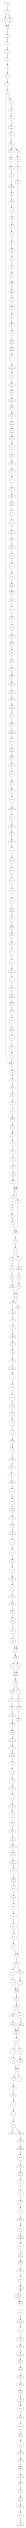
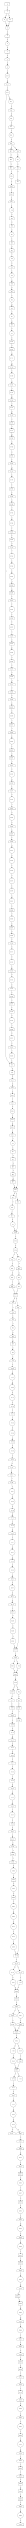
  strict digraph {
    fontname="Roboto Mono"
    node [fontname="Roboto Mono" shape=circle]
    edge [arrowhead=diamond fontname="Roboto Mono"]
    S0 [shape=note]
    S1 [shape=note]
    S2
    S3 [shape=note]
    S4
    S5 [shape=house]
    S6
    S7 [shape=note]
    S8 [shape=house]
    S9
    S10
    S11 [shape=house]
    S12
    S13 [shape=note]
    S14
    S15 [shape=note]
    S16 [shape=house]
    S17 [shape=house]
    S18
    S20 [shape=house]
    S21 [shape=house]
    S22 [shape=note]
    S23
    S24 [shape=house]
    S25 [shape=house]
    S26
    S27 [shape=note]
    S28 [shape=house]
    S29 [shape=note]
    S30 [shape=note]
    S31
    S32 [shape=note]
    S33 [shape=note]
    S34 [shape=house]
    S35 [shape=house]
    S36
    S37 [shape=note]
    S38
    S39 [shape=house]
    S40 [shape=note]
    S41 [shape=note]
    S42 [shape=note]
    S43 [shape=note]
    S44 [shape=note]
    S45 [shape=note]
    S46 [shape=house]
    S47
    S48 [shape=house]
    S49 [shape=note]
    S50
    S51 [shape=house]
    S52
    S53 [shape=note]
    S54 [shape=note]
    S55
    S56
    S57 [shape=note]
    S58 [shape=note]
    S59 [shape=house]
    S60
    S61
    S62
    S63 [shape=house]
    S64 [shape=note]
    S65
    S66
    S67 [shape=note]
    S68 [shape=house]
    S69
    S70
    S71 [shape=note]
    S72 [shape=house]
    S73 [shape=house]
    S74 [shape=house]
    S75
    S76 [shape=house]
    S77 [shape=note]
    S78 [shape=note]
    S79 [shape=house]
    S80 [shape=house]
    S81 [shape=house]
    S82
    S83
    S84
    S85
    S86 [shape=house]
    S87 [shape=note]
    S88 [shape=note]
    S89 [shape=note]
    S90
    S91
    S92
    S93 [shape=note]
    S94
    S95 [shape=note]
    S96 [shape=house]
    S97 [shape=house]
    S98 [shape=house]
    S99
    S100 [shape=house]
    S101 [shape=note]
    S102 [shape=note]
    S103 [shape=note]
    S104
    S105 [shape=house]
    S106 [shape=note]
    S107 [shape=note]
    S108
    S109 [shape=note]
    S110 [shape=note]
    S111
    S112
    S113 [shape=note]
    S114 [shape=house]
    S115 [shape=house]
    S116 [shape=note]
    S117 [shape=house]
    S118
    S119 [shape=house]
    S120
    S121 [shape=note]
    S122 [shape=house]
    S123
    S124 [shape=note]
    S125 [shape=house]
    S126
    S127 [shape=note]
    S128 [shape=note]
    S129 [shape=note]
    S130
    S131 [shape=house]
    S132 [shape=note]
    S133 [shape=house]
    S134 [shape=note]
    S135
    S136 [shape=house]
    S137 [shape=note]
    S138
    S139 [shape=note]
    S140 [shape=house]
    S141
    S142 [shape=house]
    S143 [shape=house]
    S144 [shape=house]
    S145 [shape=note]
    S146 [shape=house]
    S147 [shape=note]
    S148 [shape=house]
    S149
    S150 [shape=house]
    S151 [shape=note]
    S152 [shape=house]
    S153 [shape=house]
    S154
    S155 [shape=note]
    S156 [shape=house]
    S157
    S158
    S159
    S160
    S161
    S162 [shape=note]
    S163
    S164 [shape=note]
    S165 [shape=note]
    S166
    S167 [shape=house]
    S168 [shape=note]
    S169 [shape=house]
    S170 [shape=note]
    S171 [shape=note]
    S172 [shape=note]
    S173
    S174 [shape=house]
    S175 [shape=house]
    S176 [shape=house]
    S177 [shape=house]
    S178
    S179 [shape=note]
    S180 [shape=note]
    S181 [shape=house]
    S182 [shape=note]
    S183 [shape=house]
    S184 [shape=house]
    S185
    S186 [shape=house]
    S187
    S188
    S189
    S190 [shape=note]
    S191
    S192 [shape=note]
    S193
    S194
    S195 [shape=note]
    S196
    S197 [shape=house]
    S201 [shape=house]
    S198
    S199
    S200 [shape=note]
    S202 [shape=house]
    S203 [shape=house]
    S204
    S205 [shape=house]
    S206 [shape=note]
    S207
    S208
    S209 [shape=house]
    S210 [shape=house]
    S211 [shape=house]
    S212
    S213
    S214
    S215 [shape=house]
    S216
    S217 [shape=house]
    S218
    S219 [shape=note]
    S220
    S221 [shape=note]
    S222
    S223
    S224
    S225 [shape=note]
    S226
    S227
    S228 [shape=note]
    S229
    S230 [shape=note]
    S231 [shape=house]
    S232
    S233
    S234 [shape=house]
    S235 [shape=note]
    S236
    S237
    S238 [shape=house]
    S239 [shape=house]
    S240
    S241 [shape=note]
    S242 [shape=note]
    S243
    S244 [shape=note]
    S245 [shape=note]
    S246 [shape=house]
    S247 [shape=house]
    S248
    S249 [shape=note]
    S250 [shape=house]
    S251 [shape=house]
    S252 [shape=note]
    S253 [shape=house]
    S254 [shape=note]
    S255 [shape=house]
    S256
    S257 [shape=note]
    S258 [shape=house]
    S259
    S260
    S261 [shape=note]
    S262 [shape=house]
    S263 [shape=house]
    S264 [shape=house]
    S265
    S266 [shape=house]
    S267 [shape=note]
    S268 [shape=note]
    S269 [shape=note]
    S270 [shape=note]
    S271 [shape=house]
    S272 [shape=house]
    S273
    S274 [shape=house]
    S275 [shape=note]
    S276 [shape=note]
    S277 [shape=house]
    S278 [shape=house]
    S279
    S280
    S281 [shape=house]
    S282 [shape=house]
    S283
    S284
    S285 [shape=house]
    S286 [shape=note]
    S287 [shape=note]
    S288
    S289 [shape=house]
    S290 [shape=house]
    S291
    S292 [shape=house]
    S293
    S294 [shape=note]
    S295
    S296 [shape=house]
    S297
    S298 [shape=note]
    S299
    S300 [shape=note]
    S301
    S302 [shape=note]
    S303 [shape=note]
    S304 [shape=house]
    S305
    S306
    S307 [shape=note]
    S308 [shape=house]
    S309 [shape=note]
    S310 [shape=house]
    S311
    S312
    S313 [shape=house]
    S314
    S315 [shape=house]
    S316 [shape=note]
    S317 [shape=note]
    S318 [shape=note]
    S319
    S320 [shape=note]
    S321
    S322 [shape=house]
    S323
    S0 -> S1 [arrowhead=tee label=T]
    S1 -> S2 [label=T]
    S1 -> S3 [label=C]
    S2 -> S4 [label=C]
    S3 -> S4 [label=C]
    S4 -> S5 [arrowhead=tee label=A]
    S5 -> S6 [arrowhead=tee label=A]
    S6 -> S7 [label=G]
    S7 -> S8 [arrowhead=tee label=G]
    S8 -> S9 [label=C]
    S9 -> S10 [label=T]
    S10 -> S11 [label=T]
    S11 -> S12 [arrowhead=tee label=C]
    S12 -> S13 [arrowhead=tee label=C]
    S12 -> S14 [label=C]
    S13 -> S15 [label=A]
    S14 -> S16 [arrowhead=tee label=A]
    S15 -> S17 [arrowhead=tee label=G]
    S16 -> S18 [arrowhead=tee label=G]
    S17 -> S20 [arrowhead=tee label=G]
    S18 -> S21 [arrowhead=tee label=G]
    S20 -> S22 [label=C]
    S21 -> S23 [arrowhead=tee label=T]
    S22 -> S24 [arrowhead=tee label=T]
    S23 -> S25 [arrowhead=tee label=G]
    S24 -> S26 [arrowhead=tee label=G]
    S25 -> S27 [label=C]
    S25 -> S28 [label=A]
    S26 -> S29 [label=C]
    S27 -> S30 [arrowhead=tee label=A]
    S28 -> S31 [label=G]
    S29 -> S32 [label=C]
    S30 -> S33 [arrowhead=tee label=G]
    S31 -> S34 [arrowhead=tee label=A]
    S32 -> S35 [label=C]
    S33 -> S36 [arrowhead=tee label=T]
    S34 -> S37 [arrowhead=tee label=G]
    S35 -> S38 [label=T]
    S36 -> S39 [label=A]
    S37 -> S40 [label=C]
    S38 -> S41 [arrowhead=tee label=C]
    S39 -> S42 [arrowhead=tee label=C]
    S40 -> S43 [arrowhead=tee label=A]
    S40 -> S44 [label=T]
    S41 -> S45 [arrowhead=tee label=A]
    S42 -> S46 [arrowhead=tee label=A]
    S43 -> S47 [arrowhead=tee label=T]
    S44 -> S48 [arrowhead=tee label=A]
    S45 -> S49 [arrowhead=tee label=A]
    S46 -> S50 [label=T]
    S47 -> S51 [label=T]
    S48 -> S52 [arrowhead=tee label=A]
    S49 -> S53 [arrowhead=tee label=C]
    S50 -> S54 [arrowhead=tee label=G]
    S51 -> S55 [arrowhead=tee label=G]
    S52 -> S56 [arrowhead=tee label=G]
    S53 -> S57 [label=A]
    S54 -> S58 [arrowhead=tee label=G]
    S55 -> S48 [label=A]
    S56 -> S59 [arrowhead=tee label=C]
    S56 -> S60 [label=A]
    S57 -> S40 [label=C]
    S58 -> S61 [label=A]
    S59 -> S62 [arrowhead=tee label=A]
    S60 -> S63 [arrowhead=tee label=C]
    S61 -> S64 [arrowhead=tee label=C]
    S62 -> S65 [arrowhead=tee label=G]
    S63 -> S66 [arrowhead=tee label=C]
    S64 -> S67 [label=A]
    S65 -> S68 [arrowhead=tee label=T]
    S66 -> S69 [label=A]
    S67 -> S70 [arrowhead=tee label=T]
    S68 -> S71 [arrowhead=tee label=T]
    S69 -> S71 [arrowhead=tee label=T]
    S70 -> S72 [arrowhead=tee label=G]
    S71 -> S73 [arrowhead=tee label=A]
    S71 -> S74 [arrowhead=tee label=G]
    S72 -> S75 [label=C]
    S73 -> S76 [label=T]
    S74 -> S77 [label=C]
    S75 -> S78 [label=A]
    S76 -> S79 [arrowhead=tee label=C]
    S77 -> S80 [label=C]
    S78 -> S81 [label=G]
    S79 -> S82 [arrowhead=tee label=T]
    S80 -> S83 [arrowhead=tee label=A]
    S80 -> S84 [label=T]
    S81 -> S85 [arrowhead=tee label=C]
    S82 -> S86 [label=G]
    S83 -> S87 [arrowhead=tee label=G]
    S84 -> S87 [label=G]
    S85 -> S88 [label=A]
    S86 -> S89 [label=A]
    S87 -> S90 [label=A]
    S88 -> S91 [label=T]
    S89 -> S92 [label=A]
    S90 -> S93 [label=C]
    S90 -> S94 [arrowhead=tee label=G]
    S91 -> S95 [label=G]
    S92 -> S96 [label=C]
    S93 -> S97 [arrowhead=tee label=A]
    S94 -> S98 [arrowhead=tee label=A]
    S95 -> S99 [label=G]
    S96 -> S100 [arrowhead=tee label=A]
    S97 -> S101 [arrowhead=tee label=A]
    S98 -> S102 [arrowhead=tee label=A]
    S99 -> S103 [arrowhead=tee label=G]
    S100 -> S104 [label=G]
    S101 -> S105 [arrowhead=tee label=T]
    S102 -> S106 [label=T]
    S103 -> S107 [arrowhead=tee label=A]
    S104 -> S108 [label=G]
    S105 -> S109 [label=A]
    S106 -> S110 [label=A]
    S107 -> S111 [label=A]
    S108 -> S112 [arrowhead=tee label=G]
    S109 -> S113 [label=A]
    S110 -> S114 [arrowhead=tee label=A]
    S111 -> S115 [label=G]
    S112 -> S116 [arrowhead=tee label=C]
    S113 -> S117 [label=G]
    S114 -> S118 [arrowhead=tee label=G]
    S114 -> S119 [label=C]
    S115 -> S120 [label=G]
    S116 -> S121 [arrowhead=tee label=C]
    S117 -> S122 [label=G]
    S118 -> S123 [arrowhead=tee label=G]
    S119 -> S124 [label=C]
    S120 -> S125 [label=A]
    S121 -> S126 [label=T]
    S122 -> S127 [label=G]
    S123 -> S128 [label=G]
    S124 -> S128 [arrowhead=tee label=G]
    S125 -> S129 [label=T]
    S126 -> S130 [arrowhead=tee label=G]
    S127 -> S131 [arrowhead=tee label=G]
    S128 -> S132 [label=G]
    S129 -> S133 [label=G]
    S130 -> S134 [label=G]
    S131 -> S135 [label=T]
    S132 -> S136 [label=A]
    S133 -> S137 [label=T]
    S134 -> S138 [label=A]
    S135 -> S139 [label=T]
    S136 -> S140 [arrowhead=tee label=T]
    S136 -> S141 [arrowhead=tee label=G]
    S137 -> S142 [label=G]
    S138 -> S143 [arrowhead=tee label=T]
    S139 -> S144 [label=G]
    S140 -> S145 [arrowhead=tee label=G]
    S141 -> S146 [arrowhead=tee label=A]
    S142 -> S147 [arrowhead=tee label=A]
    S143 -> S148 [arrowhead=tee label=G]
    S144 -> S149 [label=G]
    S145 -> S150 [label=G]
    S146 -> S150 [arrowhead=tee label=G]
    S147 -> S151 [label=T]
    S148 -> S152 [label=C]
    S149 -> S153 [label=C]
    S150 -> S154 [label=A]
    S151 -> S155 [label=G]
    S152 -> S156 [arrowhead=tee label=T]
    S153 -> S157 [label=T]
    S154 -> S158 [arrowhead=tee label=C]
    S154 -> S159 [arrowhead=tee label=G]
    S155 -> S160 [label=A]
    S156 -> S161 [arrowhead=tee label=T]
    S157 -> S162 [arrowhead=tee label=G]
    S158 -> S163 [label=T]
    S159 -> S164 [label=C]
    S160 -> S165 [arrowhead=tee label=G]
    S161 -> S166 [label=T]
    S162 -> S167 [label=A]
    S163 -> S168 [label=T]
    S164 -> S168 [arrowhead=tee label=T]
    S165 -> S169 [label=C]
    S166 -> S170 [arrowhead=tee label=G]
    S167 -> S171 [label=C]
    S168 -> S172 [label=A]
    S168 -> S173 [arrowhead=tee label=C]
    S169 -> S174 [label=A]
    S170 -> S175 [label=G]
    S171 -> S176 [label=A]
    S172 -> S177 [label=G]
    S174 -> S178 [label=C]
    S175 -> S179 [arrowhead=tee label=C]
    S176 -> S180 [arrowhead=tee label=A]
    S177 -> S181 [arrowhead=tee label=G]
    S178 -> S182 [arrowhead=tee label=C]
    S179 -> S183 [label=C]
    S180 -> S184 [arrowhead=tee label=G]
    S181 -> S185 [label=C]
    S182 -> S186 [label=C]
    S183 -> S187 [arrowhead=tee label=A]
    S184 -> S188 [label=A]
    S185 -> S189 [label=G]
    S186 -> S190 [label=T]
    S187 -> S191 [label=G]
    S188 -> S192 [label=T]
    S189 -> S193 [label=G]
    S190 -> S194 [arrowhead=tee label=T]
    S191 -> S195 [label=C]
    S192 -> S196 [arrowhead=tee label=G]
    S193 -> S197 [arrowhead=tee label=G]
    S193 -> S201 [arrowhead=tee label=G]
    S194 -> S198 [label=A]
    S195 -> S199 [label=A]
    S196 -> S200 [arrowhead=tee label=G]
    S201 -> S205 [arrowhead=tee label=G]
    S198 -> S202 [arrowhead=tee label=C]
    S199 -> S203 [label=A]
    S200 -> S204 [arrowhead=tee label=A]
    S202 -> S206 [arrowhead=tee label=C]
    S203 -> S207 [label=A]
    S204 -> S208 [label=C]
    S205 -> S209 [label=C]
    S206 -> S210 [arrowhead=tee label=A]
    S207 -> S211 [arrowhead=tee label=G]
    S208 -> S212 [label=C]
    S209 -> S213 [label=C]
    S210 -> S214 [arrowhead=tee label=T]
    S211 -> S215 [label=G]
    S212 -> S216 [arrowhead=tee label=C]
    S213 -> S217 [label=C]
    S214 -> S218 [label=C]
    S215 -> S219 [arrowhead=tee label=A]
    S216 -> S220 [label=C]
    S217 -> S221 [label=C]
    S218 -> S222 [label=C]
    S219 -> S223 [label=A]
    S220 -> S110 [arrowhead=tee label=A]
    S221 -> S224 [label=G]
    S222 -> S225 [label=T]
    S223 -> S226 [arrowhead=tee label=A]
    S224 -> S227 [arrowhead=tee label=T]
    S225 -> S228 [label=G]
    S226 -> S229 [arrowhead=tee label=A]
    S227 -> S230 [arrowhead=tee label=G]
    S228 -> S231 [arrowhead=tee label=C]
    S229 -> S77 [label=C]
    S230 -> S232 [label=A]
    S231 -> S233 [arrowhead=tee label=C]
    S232 -> S234 [arrowhead=tee label=A]
    S233 -> S235 [arrowhead=tee label=C]
    S234 -> S236 [label=G]
    S235 -> S237 [arrowhead=tee label=C]
    S236 -> S238 [label=A]
    S237 -> S239 [arrowhead=tee label=T]
    S238 -> S240 [label=C]
    S239 -> S241 [arrowhead=tee label=A]
    S240 -> S242 [arrowhead=tee label=C]
    S241 -> S243 [label=C]
    S242 -> S244 [label=C]
    S243 -> S245 [arrowhead=tee label=A]
    S244 -> S246 [arrowhead=tee label=C]
    S245 -> S247 [arrowhead=tee label=A]
    S246 -> S248 [label=T]
    S247 -> S249 [label=A]
    S248 -> S250 [label=C]
    S249 -> S251 [label=T]
    S250 -> S252 [arrowhead=tee label=C]
    S251 -> S253 [arrowhead=tee label=A]
    S252 -> S254 [label=T]
    S253 -> S255 [arrowhead=tee label=G]
-   S254 -> S250 [label=G]
+   S254 -> S256 [label=G]
    S255 -> S257 [label=C]
    S256 -> S258 [label=G]
    S257 -> S259 [arrowhead=tee label=G]
    S258 -> S260 [label=C]
    S259 -> S261 [label=T]
    S260 -> S262 [arrowhead=tee label=C]
    S261 -> S263 [arrowhead=tee label=T]
    S262 -> S264 [label=C]
    S263 -> S265 [label=C]
    S264 -> S266 [arrowhead=tee label=G]
    S265 -> S267 [arrowhead=tee label=C]
    S266 -> S268 [label=T]
    S267 -> S269 [label=A]
    S268 -> S270 [label=C]
    S269 -> S271 [label=T]
    S270 -> S272 [arrowhead=tee label=C]
    S271 -> S273 [arrowhead=tee label=G]
    S272 -> S274 [arrowhead=tee label=C]
    S273 -> S275 [label=G]
    S274 -> S276 [arrowhead=tee label=C]
    S275 -> S277 [label=C]
    S276 -> S278 [label=C]
    S277 -> S279 [arrowhead=tee label=G]
    S278 -> S280 [label=G]
    S279 -> S281 [arrowhead=tee label=T]
    S280 -> S282 [arrowhead=tee label=A]
    S281 -> S283 [arrowhead=tee label=G]
    S282 -> S284 [arrowhead=tee label=G]
    S283 -> S285 [arrowhead=tee label=G]
    S284 -> S286 [arrowhead=tee label=C]
    S285 -> S287 [label=G]
    S286 -> S288 [label=C]
    S287 -> S289 [label=C]
    S288 -> S290 [label=C]
    S289 -> S291 [label=A]
    S290 -> S292 [label=A]
    S291 -> S293 [label=G]
    S292 -> S294 [arrowhead=tee label=T]
    S293 -> S295 [arrowhead=tee label=C]
    S294 -> S296 [arrowhead=tee label=C]
    S295 -> S297 [arrowhead=tee label=A]
    S296 -> S298 [label=G]
    S297 -> S299 [arrowhead=tee label=C]
    S298 -> S300 [label=G]
    S299 -> S301 [label=T]
    S300 -> S302 [label=C]
    S301 -> S303 [arrowhead=tee label=G]
    S302 -> S304 [arrowhead=tee label=A]
    S303 -> S305 [arrowhead=tee label=T]
    S304 -> S306 [label=C]
    S305 -> S307 [label=G]
    S306 -> S308 [arrowhead=tee label=A]
    S307 -> S309 [label=G]
    S309 -> S310 [arrowhead=tee label=A]
    S310 -> S311 [arrowhead=tee label=G]
    S311 -> S312 [arrowhead=tee label=G]
    S312 -> S313 [label=C]
    S313 -> S314 [arrowhead=tee label=G]
    S314 -> S315 [arrowhead=tee label=G]
    S315 -> S316 [arrowhead=tee label=C]
    S316 -> S317 [arrowhead=tee label=A]
    S317 -> S318 [label=C]
    S318 -> S319 [arrowhead=tee label=G]
    S319 -> S320 [arrowhead=tee label=T]
    S320 -> S321 [arrowhead=tee label=G]
    S321 -> S322 [arrowhead=tee label=A]
    S322 -> S323 [label=T]
    S323 -> S13 [label=C]
  }
